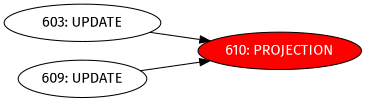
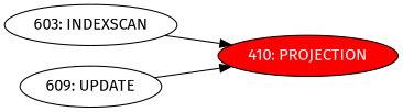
  digraph {
    fontname="Fira Sans"
    rankdir=LR
    node [fontname="Fira Sans"]
    edge [fontname="Fira Sans"]
-   n1 [label="603: UPDATE"]
-   n2 [fillcolor=red fontcolor=white label="610: PROJECTION" style=filled]
+   n1 [label="603: INDEXSCAN"]
+   n2 [fillcolor=red fontcolor=white label="410: PROJECTION" style=filled]
    n3 [label="609: UPDATE"]
    n1 -> n2
    n3 -> n2
  }
